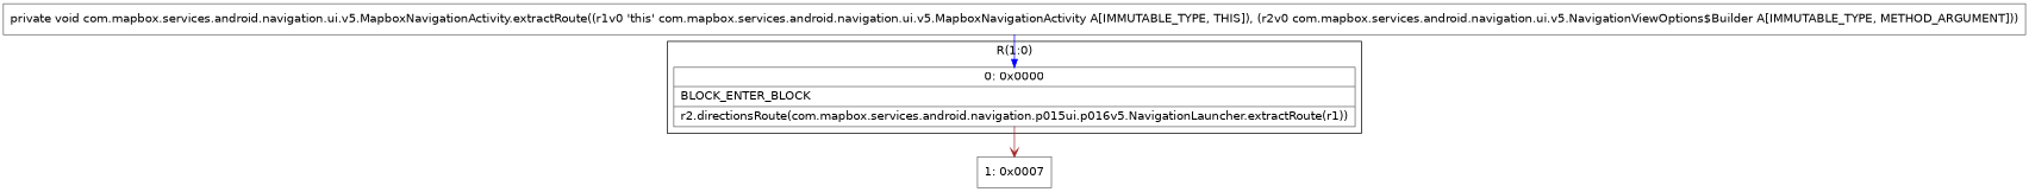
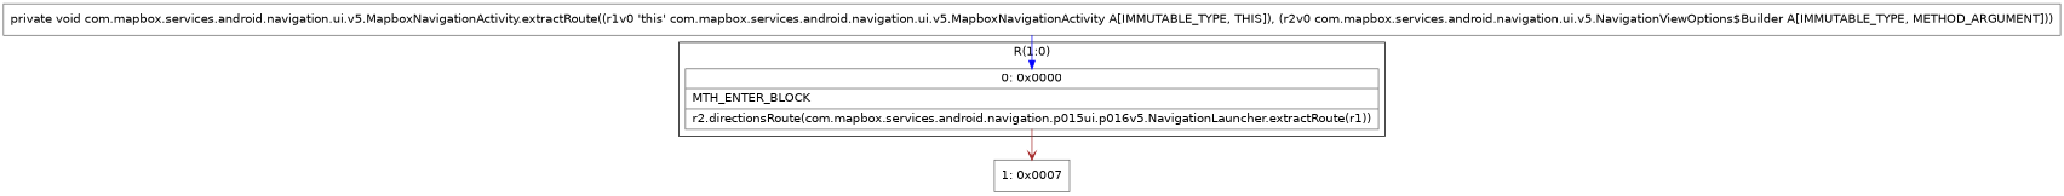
  digraph {
    fontname="DejaVu Sans"
    node [color=gray40 shape=record fontname="DejaVu Sans"]
    edge [fontname="DejaVu Sans"]
-   n1 [label="{0\:\ 0x0000|BLOCK_ENTER_BLOCK\l|r2.directionsRoute(com.mapbox.services.android.navigation.p015ui.p016v5.NavigationLauncher.extractRoute(r1))\l}"]
+   n1 [label="{0\:\ 0x0000|MTH_ENTER_BLOCK\l|r2.directionsRoute(com.mapbox.services.android.navigation.p015ui.p016v5.NavigationLauncher.extractRoute(r1))\l}"]
    n2 [label="{1\:\ 0x0007}"]
    n3 [label="{private void com.mapbox.services.android.navigation.ui.v5.MapboxNavigationActivity.extractRoute((r1v0 'this' com.mapbox.services.android.navigation.ui.v5.MapboxNavigationActivity A[IMMUTABLE_TYPE, THIS]), (r2v0 com.mapbox.services.android.navigation.ui.v5.NavigationViewOptions$Builder A[IMMUTABLE_TYPE, METHOD_ARGUMENT])) }"]
    subgraph cluster_1 {
      label="R(1:0)"
      n1
    }
    n1 -> n2 [color=brown arrowhead=vee]
    n3 -> n1 [color=blue arrowhead=normal]
  }
